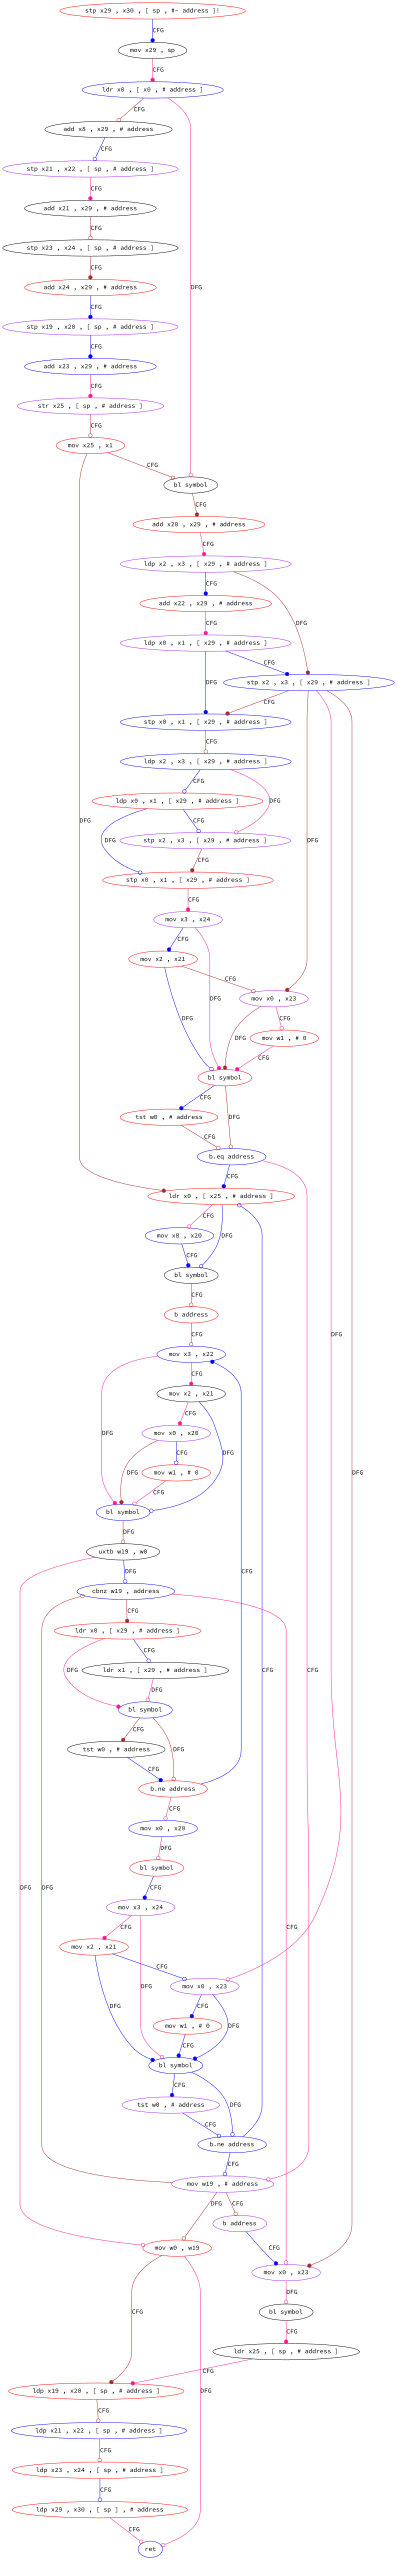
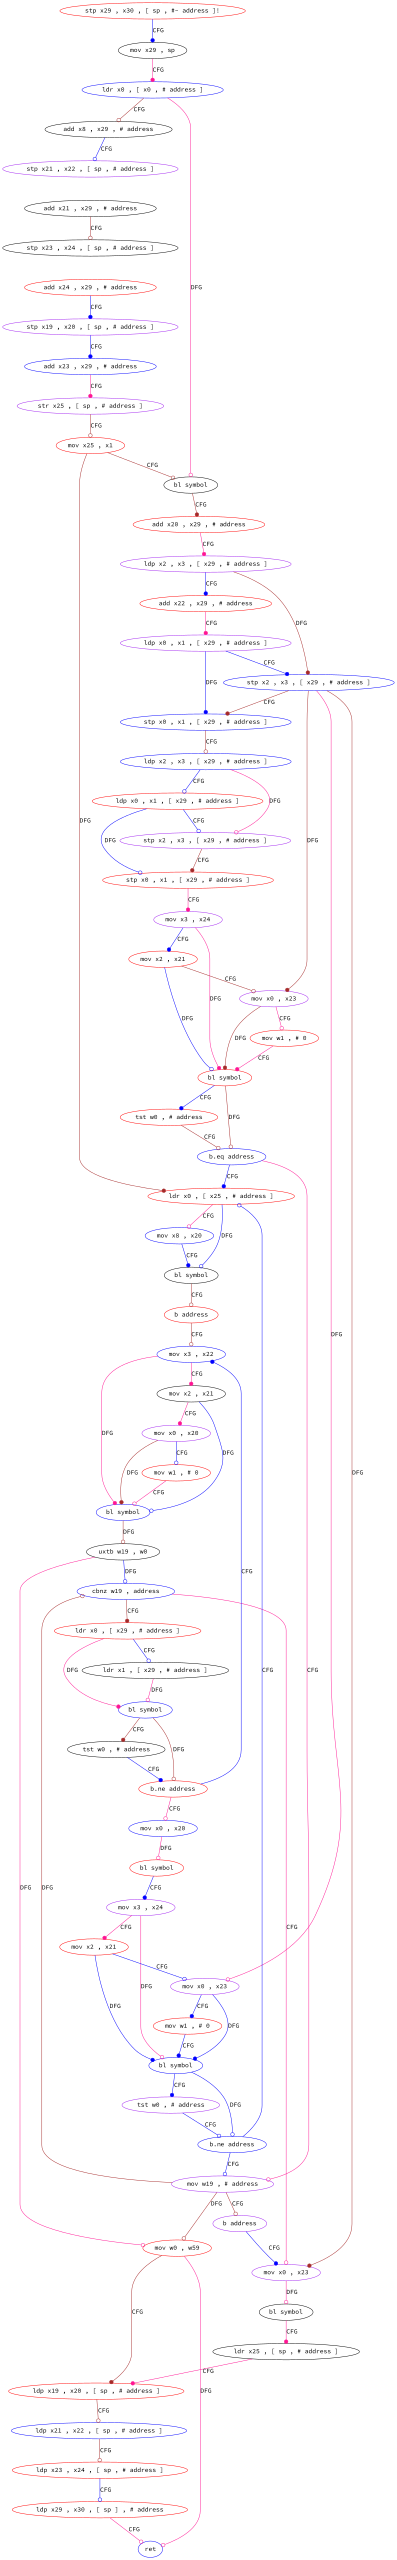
  digraph {
    fontname="Source Code Pro"
    node [color=red fontname="Source Code Pro"]
    edge [arrowhead=odot color=blue fontname="Source Code Pro"]
    n1 [label="stp x29 , x30 , [ sp , #- address ]!"]
    n2 [color=black label="mov x29 , sp"]
    n3 [color=blue label="ldr x0 , [ x0 , # address ]"]
    n4 [color=black label="add x8 , x29 , # address"]
    n5 [color=black label="bl symbol"]
    n6 [color=purple label="stp x21 , x22 , [ sp , # address ]"]
    n7 [label="add x20 , x29 , # address"]
    n8 [color=black label="add x21 , x29 , # address"]
    n9 [color=black label="stp x23 , x24 , [ sp , # address ]"]
    n10 [label="add x24 , x29 , # address"]
    n11 [color=purple label="stp x19 , x20 , [ sp , # address ]"]
    n12 [color=blue label="add x23 , x29 , # address"]
    n13 [color=purple label="str x25 , [ sp , # address ]"]
    n14 [label="mov x25 , x1"]
    n15 [label="ldr x0 , [ x25 , # address ]"]
    n16 [color=blue label="mov x8 , x20"]
    n17 [color=black label="bl symbol"]
    n18 [color=purple label="ldp x2 , x3 , [ x29 , # address ]"]
    n19 [label="add x22 , x29 , # address"]
    n20 [color=blue label="stp x2 , x3 , [ x29 , # address ]"]
    n21 [color=purple label="ldp x0 , x1 , [ x29 , # address ]"]
    n22 [color=blue label="stp x0 , x1 , [ x29 , # address ]"]
    n23 [color=purple label="mov x0 , x23"]
    n24 [color=purple label="mov x0 , x23"]
    n25 [color=purple label="mov x0 , x23"]
    n26 [color=blue label="ldp x2 , x3 , [ x29 , # address ]"]
    n27 [label="bl symbol"]
    n28 [label="mov w1 , # 0"]
    n29 [color=black label="bl symbol"]
    n30 [color=blue label="bl symbol"]
    n31 [label="mov w1 , # 0"]
    n32 [label="ldp x0 , x1 , [ x29 , # address ]"]
    n33 [color=purple label="stp x2 , x3 , [ x29 , # address ]"]
    n34 [label="stp x0 , x1 , [ x29 , # address ]"]
    n35 [color=purple label="mov x3 , x24"]
    n36 [label="mov x2 , x21"]
    n37 [label="tst w0 , # address"]
    n38 [color=blue label="b.eq address"]
    n39 [color=purple label="mov w19 , # address"]
    n40 [color=purple label="b address"]
-   n41 [label="mov w0 , w19"]
+   n41 [label="mov w0 , w59"]
    n42 [color=blue label="cbnz w19 , address"]
    n43 [label="ldp x19 , x20 , [ sp , # address ]"]
    n44 [color=blue label=ret]
    n45 [label="ldr x0 , [ x29 , # address ]"]
    n46 [label="b address"]
    n47 [color=black label="ldr x25 , [ sp , # address ]"]
    n48 [color=blue label="mov x3 , x22"]
    n49 [color=black label="mov x2 , x21"]
    n50 [color=blue label="bl symbol"]
    n51 [color=purple label="mov x0 , x20"]
    n52 [color=black label="uxtb w19 , w0"]
    n53 [color=blue label="ldp x21 , x22 , [ sp , # address ]"]
    n54 [label="ldp x23 , x24 , [ sp , # address ]"]
    n55 [label="ldp x29 , x30 , [ sp ] , # address"]
    n56 [label="mov w1 , # 0"]
    n57 [color=black label="ldr x1 , [ x29 , # address ]"]
    n58 [color=blue label="bl symbol"]
    n59 [color=black label="tst w0 , # address"]
    n60 [label="b.ne address"]
    n61 [color=blue label="mov x0 , x20"]
    n62 [label="bl symbol"]
    n63 [color=purple label="mov x3 , x24"]
    n64 [label="mov x2 , x21"]
    n65 [color=purple label="tst w0 , # address"]
    n66 [color=blue label="b.ne address"]
    n1 -> n2 [arrowhead=dot label=CFG]
    n2 -> n3 [arrowhead=dot color=deeppink label=CFG]
    n3 -> n4 [color=brown label=CFG]
    n3 -> n5 [color=deeppink label=DFG]
    n4 -> n6 [label=CFG]
    n5 -> n7 [arrowhead=dot color=brown label=CFG]
-   n6 -> n8 [arrowhead=dot color=deeppink label=CFG]
    n7 -> n18 [arrowhead=dot color=deeppink label=CFG]
    n8 -> n9 [color=brown label=CFG]
-   n9 -> n10 [arrowhead=dot color=brown label=CFG]
    n10 -> n11 [arrowhead=dot label=CFG]
    n11 -> n12 [arrowhead=dot label=CFG]
    n12 -> n13 [arrowhead=dot color=deeppink label=CFG]
    n13 -> n14 [color=brown label=CFG]
    n14 -> n5 [color=brown label=CFG]
    n14 -> n15 [arrowhead=dot color=brown label=DFG]
    n15 -> n16 [color=deeppink label=CFG]
    n15 -> n17 [label=DFG]
    n16 -> n17 [arrowhead=dot label=CFG]
    n17 -> n46 [color=brown label=CFG]
    n18 -> n19 [arrowhead=dot label=CFG]
    n18 -> n20 [arrowhead=dot color=brown label=DFG]
    n19 -> n21 [arrowhead=dot color=deeppink label=CFG]
    n20 -> n22 [arrowhead=dot color=brown label=CFG]
    n20 -> n23 [arrowhead=dot color=brown label=DFG]
    n20 -> n24 [arrowhead=dot color=brown label=DFG]
    n20 -> n25 [color=deeppink label=DFG]
    n21 -> n20 [arrowhead=dot label=CFG]
    n21 -> n22 [arrowhead=dot label=DFG]
    n22 -> n26 [color=brown label=CFG]
    n23 -> n27 [arrowhead=dot color=brown label=DFG]
    n23 -> n28 [color=deeppink label=CFG]
    n24 -> n29 [color=deeppink label=DFG]
    n25 -> n30 [arrowhead=dot label=DFG]
    n25 -> n31 [arrowhead=dot label=CFG]
    n26 -> n32 [label=CFG]
    n26 -> n33 [color=deeppink label=DFG]
    n27 -> n37 [arrowhead=dot label=CFG]
    n27 -> n38 [color=brown label=DFG]
    n28 -> n27 [arrowhead=dot color=deeppink label=CFG]
    n29 -> n47 [arrowhead=dot color=deeppink label=CFG]
    n30 -> n65 [arrowhead=dot label=CFG]
    n30 -> n66 [label=DFG]
    n31 -> n30 [arrowhead=dot label=CFG]
    n32 -> n33 [label=CFG]
    n32 -> n34 [label=DFG]
    n33 -> n34 [arrowhead=dot color=brown label=CFG]
    n34 -> n35 [arrowhead=dot color=deeppink label=CFG]
    n35 -> n27 [arrowhead=dot color=deeppink label=DFG]
    n35 -> n36 [arrowhead=dot label=CFG]
    n36 -> n23 [color=brown label=CFG]
    n36 -> n27 [label=DFG]
    n37 -> n38 [color=brown label=CFG]
    n38 -> n15 [arrowhead=dot label=CFG]
    n38 -> n39 [color=deeppink label=CFG]
    n39 -> n40 [color=brown label=CFG]
    n39 -> n41 [color=brown label=DFG]
    n39 -> n42 [color=brown label=DFG]
    n40 -> n24 [arrowhead=dot label=CFG]
    n41 -> n43 [arrowhead=dot color=brown label=CFG]
    n41 -> n44 [color=deeppink label=DFG]
    n42 -> n24 [color=deeppink label=CFG]
    n42 -> n45 [arrowhead=dot color=brown label=CFG]
    n43 -> n53 [color=brown label=CFG]
    n45 -> n57 [label=CFG]
    n45 -> n58 [arrowhead=dot color=deeppink label=DFG]
    n46 -> n48 [color=brown label=CFG]
    n47 -> n43 [arrowhead=dot color=deeppink label=CFG]
    n48 -> n49 [arrowhead=dot color=deeppink label=CFG]
    n48 -> n50 [arrowhead=dot color=deeppink label=DFG]
    n49 -> n50 [label=DFG]
    n49 -> n51 [arrowhead=dot color=deeppink label=CFG]
    n50 -> n52 [color=brown label=DFG]
    n51 -> n50 [arrowhead=dot color=brown label=DFG]
    n51 -> n56 [label=CFG]
    n52 -> n41 [color=deeppink label=DFG]
    n52 -> n42 [label=DFG]
    n53 -> n54 [color=brown label=CFG]
    n54 -> n55 [label=CFG]
    n55 -> n44 [color=deeppink label=CFG]
    n56 -> n50 [color=deeppink label=CFG]
    n57 -> n58 [color=deeppink label=DFG]
    n58 -> n59 [arrowhead=dot color=brown label=CFG]
    n58 -> n60 [color=brown label=DFG]
    n59 -> n60 [arrowhead=dot label=CFG]
    n60 -> n48 [arrowhead=dot label=CFG]
    n60 -> n61 [color=deeppink label=CFG]
    n61 -> n62 [color=deeppink label=DFG]
    n62 -> n63 [arrowhead=dot label=CFG]
    n63 -> n30 [color=deeppink label=DFG]
    n63 -> n64 [arrowhead=dot color=deeppink label=CFG]
    n64 -> n25 [label=CFG]
    n64 -> n30 [arrowhead=dot label=DFG]
    n65 -> n66 [label=CFG]
    n66 -> n15 [label=CFG]
    n66 -> n39 [label=CFG]
  }
